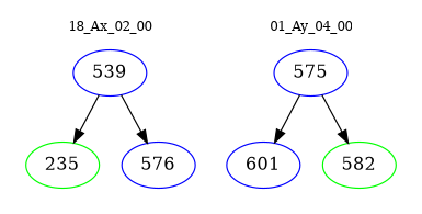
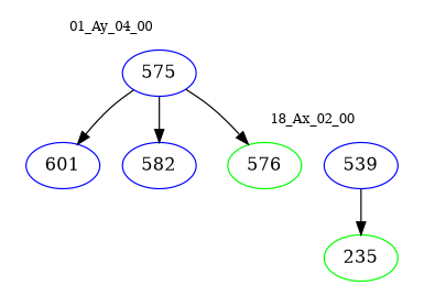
  digraph {
    node [color=blue]
    edge [color=black]
    n1 [label=539]
    n2 [color=green label=235]
-   n3 [label=576]
+   n3 [color=green label=576]
    n4 [label=575]
    n5 [label=601]
-   n6 [color=green label=582]
+   n6 [label=582]
    subgraph cluster_1 {
      color=white
      fontsize=10
      label="18_Ax_02_00"
      n1
      n2
      n3
    }
    subgraph cluster_2 {
      color=white
      fontsize=10
      label="01_Ay_04_00"
      n4
      n5
      n6
    }
    n1 -> n2
-   n1 -> n3
+   n4 -> n3
    n4 -> n5
    n4 -> n6
  }
